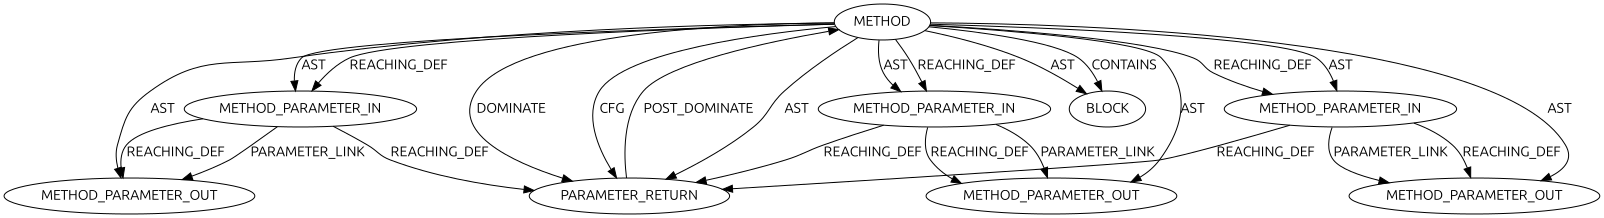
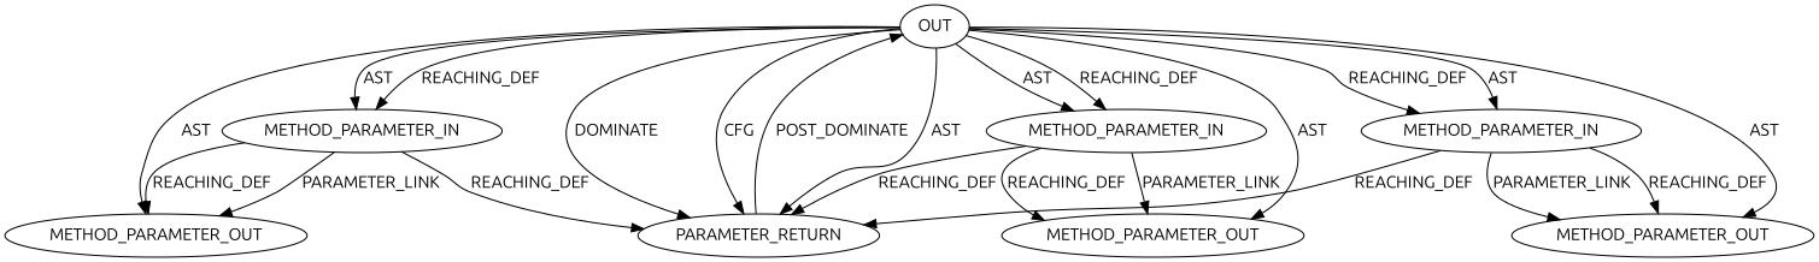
  digraph {
    fontname=Ubuntu
    node [CODE=p1 EVALUATION_STRATEGY=BY_VALUE IS_VARIADIC=false ORDER=1 TYPE_FULL_NAME=ANY fontname=Ubuntu]
    edge [fontname=Ubuntu]
    n1 [INDEX=1 NAME=p1 label=METHOD_PARAMETER_OUT]
    n2 [CODE=p2 INDEX=2 NAME=p2 ORDER=2 label=METHOD_PARAMETER_IN]
    n3 [CODE=RET ORDER=2 label=PARAMETER_RETURN IS_VARIADIC=""]
    n4 [CODE=p2 INDEX=2 NAME=p2 ORDER=2 label=METHOD_PARAMETER_OUT]
-   n5 [AST_PARENT_FULL_NAME="<global>" AST_PARENT_TYPE=NAMESPACE_BLOCK CODE="<empty>" FILENAME="<empty>" FULL_NAME=sg_set_buf IS_EXTERNAL=true NAME=sg_set_buf ORDER=0 label=METHOD EVALUATION_STRATEGY="" IS_VARIADIC="" TYPE_FULL_NAME=""]
-   n6 [ARGUMENT_INDEX=1 CODE="<empty>" label=BLOCK EVALUATION_STRATEGY="" IS_VARIADIC=""]
+   n5 [AST_PARENT_FULL_NAME="<global>" AST_PARENT_TYPE=NAMESPACE_BLOCK CODE="<empty>" FILENAME="<empty>" FULL_NAME=sg_set_buf IS_EXTERNAL=true NAME=sg_set_buf ORDER=0 label=OUT EVALUATION_STRATEGY="" IS_VARIADIC="" TYPE_FULL_NAME=""]
    n7 [INDEX=1 NAME=p1 label=METHOD_PARAMETER_IN]
    n8 [CODE=p3 INDEX=3 NAME=p3 ORDER=3 label=METHOD_PARAMETER_IN]
    n9 [CODE=p3 INDEX=3 NAME=p3 ORDER=3 label=METHOD_PARAMETER_OUT]
    n2 -> n3 [VARIABLE=p2 label=REACHING_DEF]
    n2 -> n4 [label=PARAMETER_LINK]
    n2 -> n4 [VARIABLE=p2 label=REACHING_DEF]
    n3 -> n5 [label=POST_DOMINATE]
    n5 -> n1 [label=AST]
    n5 -> n2 [label=AST]
    n5 -> n2 [label=REACHING_DEF]
    n5 -> n3 [label=DOMINATE]
    n5 -> n3 [label=CFG]
    n5 -> n3 [label=AST]
    n5 -> n4 [label=AST]
-   n5 -> n6 [label=AST]
-   n5 -> n6 [label=CONTAINS]
    n5 -> n7 [label=AST]
    n5 -> n7 [label=REACHING_DEF]
    n5 -> n8 [label=AST]
    n5 -> n8 [label=REACHING_DEF]
    n5 -> n9 [label=AST]
    n7 -> n1 [VARIABLE=p1 label=REACHING_DEF]
    n7 -> n1 [label=PARAMETER_LINK]
    n7 -> n3 [VARIABLE=p1 label=REACHING_DEF]
    n8 -> n3 [VARIABLE=p3 label=REACHING_DEF]
    n8 -> n9 [VARIABLE=p3 label=REACHING_DEF]
    n8 -> n9 [label=PARAMETER_LINK]
  }
